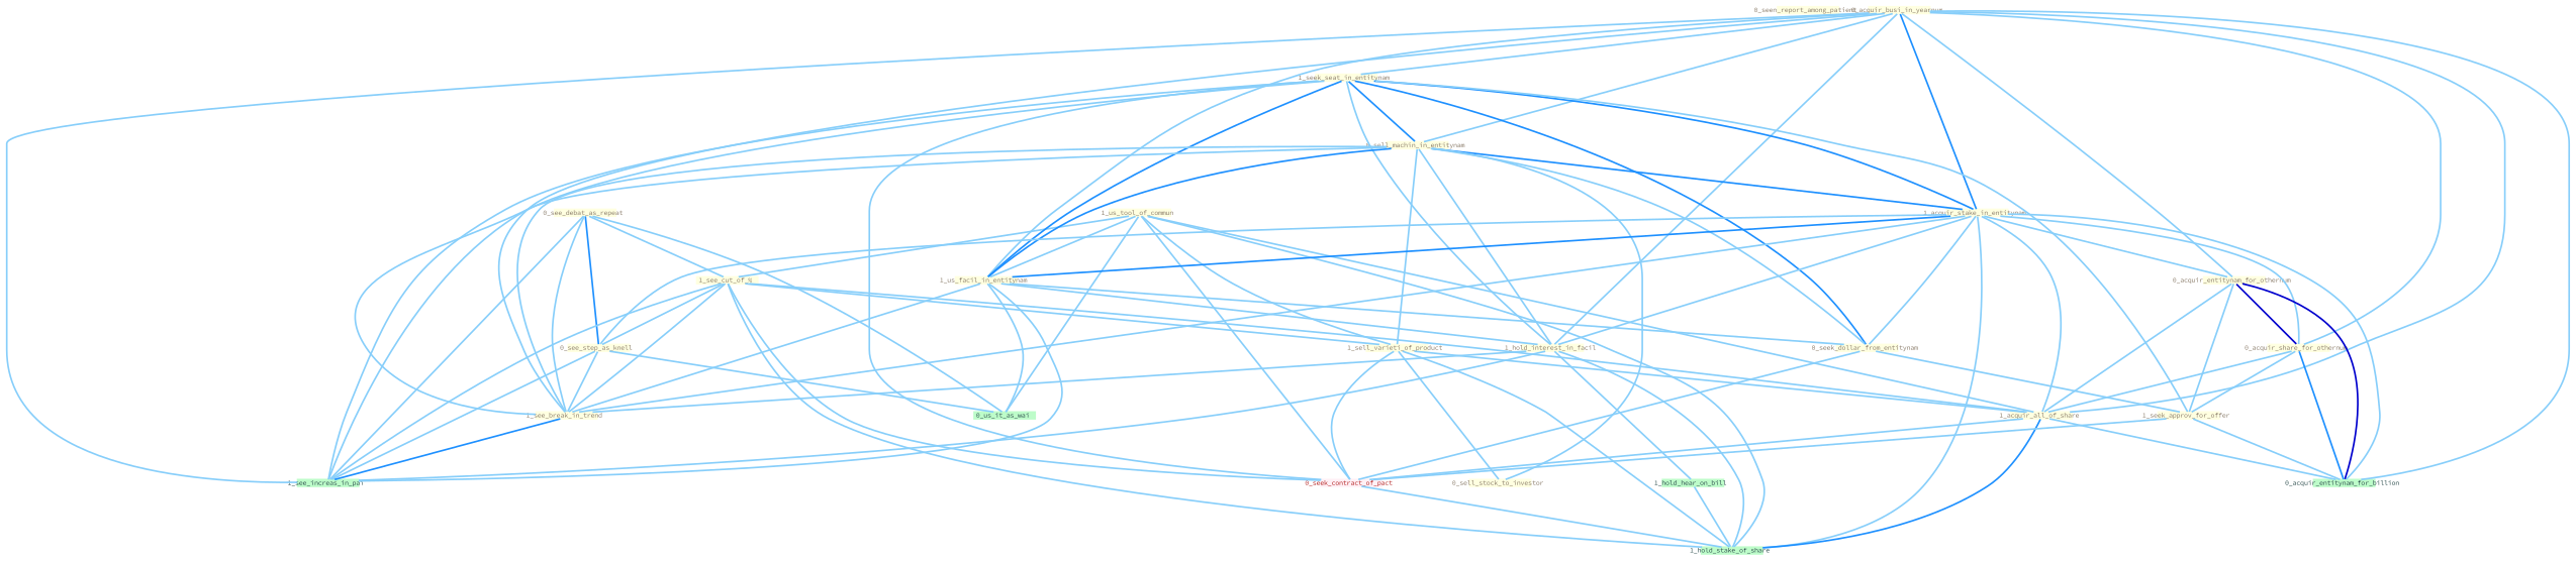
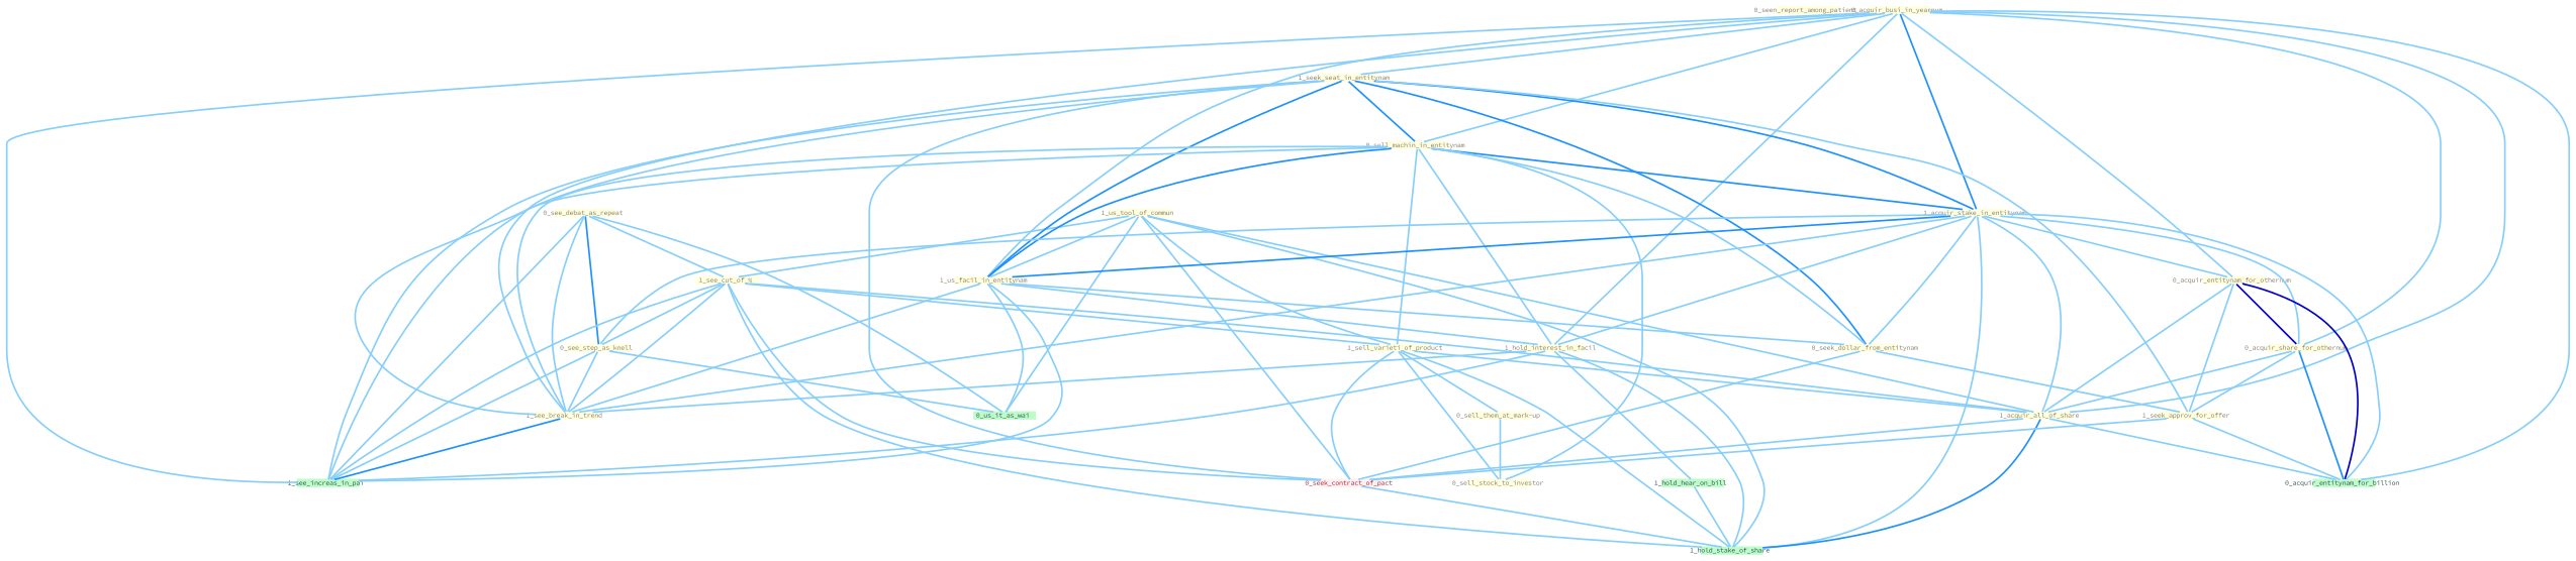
  graph {
    fontname="Source Code Pro"
    node [color="#ffffe0" fixedsize=true fontcolor="#8b7d6b" fontname="Source Code Pro" fontsize=4 shape=polygon style=filled]
    edge [color="#87cefa" fontname="Source Code Pro" w=1]
    "0_seen_report_among_patient " [height=.06 width=.5]
    "1_us_tool_of_commun " [height=.06 width=.5]
    "0_see_debat_as_repeat " [height=.06 width=.5]
    "0_acquir_busi_in_yearnum " [height=.06 width=.5]
    "1_see_cut_of_% " [height=.06 width=.5]
    "0_see_step_as_knell " [height=.06 width=.5]
    "1_seek_seat_in_entitynam " [height=.06 width=.5]
    "0_sell_machin_in_entitynam " [height=.06 width=.5]
    "1_sell_varieti_of_product " [height=.06 width=.5]
    "1_acquir_stake_in_entitynam " [height=.06 width=.5]
    "0_acquir_entitynam_for_othernum " [height=.06 width=.5]
+   "0_sell_them_at_mark-up " [height=.06 width=.5]
    "0_acquir_share_for_othernum " [height=.06 width=.5]
    "1_us_facil_in_entitynam " [height=.06 width=.5]
    "1_hold_interest_in_facil " [height=.06 width=.5]
    "0_seek_dollar_from_entitynam " [height=.06 width=.5]
    "1_acquir_all_of_share " [height=.06 width=.5]
    "0_sell_stock_to_investor " [height=.06 width=.5]
    "1_see_break_in_trend " [height=.06 width=.5]
    "1_seek_approv_for_offer " [height=.06 width=.5]
    "0_seek_contract_of_pact " [color="#fff0f5" fontcolor="#b22222" height=.06 width=.5]
    "0_us_it_as_wai " [color="#BDFCC9" fontcolor="#2f4f4f" height=.06 width=.5]
    "1_hold_stake_of_share " [color="#BDFCC9" fontcolor="#2f4f4f" height=.06 width=.5]
    "1_see_increas_in_pai " [color="#BDFCC9" fontcolor="#2f4f4f" height=.06 width=.5]
    "0_acquir_entitynam_for_billion " [color="#BDFCC9" fontcolor="#2f4f4f" height=.06 width=.5]
    "1_hold_hear_on_bill " [color="#BDFCC9" fontcolor="#2f4f4f" height=.06 width=.5]
    subgraph sub_1 {
      "0_seen_report_among_patient "
      "1_us_tool_of_commun "
      "0_see_debat_as_repeat "
      "0_acquir_busi_in_yearnum "
      "1_see_cut_of_% "
      "0_see_step_as_knell "
      "1_seek_seat_in_entitynam "
      "0_sell_machin_in_entitynam "
      "1_sell_varieti_of_product "
      "1_acquir_stake_in_entitynam "
      "0_acquir_entitynam_for_othernum "
+     "0_sell_them_at_mark-up "
      "0_acquir_share_for_othernum "
      "1_us_facil_in_entitynam "
      "1_hold_interest_in_facil "
      "0_seek_dollar_from_entitynam "
      "1_acquir_all_of_share "
      "0_sell_stock_to_investor "
      "1_see_break_in_trend "
      "1_seek_approv_for_offer "
    }
    subgraph sub_2 {
      "0_seek_contract_of_pact "
    }
    "1_us_tool_of_commun " -- "1_see_cut_of_% "
    "1_us_tool_of_commun " -- "1_sell_varieti_of_product "
    "1_us_tool_of_commun " -- "1_us_facil_in_entitynam "
    "1_us_tool_of_commun " -- "1_acquir_all_of_share "
    "1_us_tool_of_commun " -- "0_seek_contract_of_pact "
    "1_us_tool_of_commun " -- "0_us_it_as_wai "
    "1_us_tool_of_commun " -- "1_hold_stake_of_share "
    "0_see_debat_as_repeat " -- "1_see_cut_of_% "
    "0_see_debat_as_repeat " -- "0_see_step_as_knell " [color="#1e90ff" w=2]
    "0_see_debat_as_repeat " -- "1_see_break_in_trend "
    "0_see_debat_as_repeat " -- "0_us_it_as_wai "
    "0_see_debat_as_repeat " -- "1_see_increas_in_pai "
    "0_acquir_busi_in_yearnum " -- "1_seek_seat_in_entitynam "
    "0_acquir_busi_in_yearnum " -- "0_sell_machin_in_entitynam "
    "0_acquir_busi_in_yearnum " -- "1_acquir_stake_in_entitynam " [color="#1e90ff" w=2]
    "0_acquir_busi_in_yearnum " -- "0_acquir_entitynam_for_othernum "
    "0_acquir_busi_in_yearnum " -- "0_acquir_share_for_othernum "
    "0_acquir_busi_in_yearnum " -- "1_us_facil_in_entitynam "
    "0_acquir_busi_in_yearnum " -- "1_hold_interest_in_facil "
    "0_acquir_busi_in_yearnum " -- "1_acquir_all_of_share "
    "0_acquir_busi_in_yearnum " -- "1_see_break_in_trend "
    "0_acquir_busi_in_yearnum " -- "1_see_increas_in_pai "
    "0_acquir_busi_in_yearnum " -- "0_acquir_entitynam_for_billion "
    "1_see_cut_of_% " -- "0_see_step_as_knell "
    "1_see_cut_of_% " -- "1_sell_varieti_of_product "
    "1_see_cut_of_% " -- "1_acquir_all_of_share "
    "1_see_cut_of_% " -- "1_see_break_in_trend "
    "1_see_cut_of_% " -- "0_seek_contract_of_pact "
    "1_see_cut_of_% " -- "1_hold_stake_of_share "
    "1_see_cut_of_% " -- "1_see_increas_in_pai "
    "0_see_step_as_knell " -- "1_see_break_in_trend "
    "0_see_step_as_knell " -- "0_us_it_as_wai "
    "0_see_step_as_knell " -- "1_see_increas_in_pai "
    "1_seek_seat_in_entitynam " -- "0_sell_machin_in_entitynam " [color="#1e90ff" w=2]
    "1_seek_seat_in_entitynam " -- "1_acquir_stake_in_entitynam " [color="#1e90ff" w=2]
    "1_seek_seat_in_entitynam " -- "1_us_facil_in_entitynam " [color="#1e90ff" w=2]
-   "1_seek_seat_in_entitynam " -- "1_hold_interest_in_facil "
    "1_seek_seat_in_entitynam " -- "0_seek_dollar_from_entitynam " [color="#1e90ff" w=2]
    "1_seek_seat_in_entitynam " -- "1_see_break_in_trend "
    "1_seek_seat_in_entitynam " -- "1_seek_approv_for_offer "
    "1_seek_seat_in_entitynam " -- "0_seek_contract_of_pact "
    "1_seek_seat_in_entitynam " -- "1_see_increas_in_pai "
    "0_sell_machin_in_entitynam " -- "1_sell_varieti_of_product "
    "0_sell_machin_in_entitynam " -- "1_acquir_stake_in_entitynam " [color="#1e90ff" w=2]
    "0_sell_machin_in_entitynam " -- "1_us_facil_in_entitynam " [color="#1e90ff" w=2]
    "0_sell_machin_in_entitynam " -- "1_hold_interest_in_facil "
    "0_sell_machin_in_entitynam " -- "0_seek_dollar_from_entitynam "
    "0_sell_machin_in_entitynam " -- "0_sell_stock_to_investor "
    "0_sell_machin_in_entitynam " -- "1_see_break_in_trend "
    "0_sell_machin_in_entitynam " -- "1_see_increas_in_pai "
+   "1_sell_varieti_of_product " -- "0_sell_them_at_mark-up "
    "1_sell_varieti_of_product " -- "1_acquir_all_of_share "
    "1_sell_varieti_of_product " -- "0_sell_stock_to_investor "
    "1_sell_varieti_of_product " -- "0_seek_contract_of_pact "
    "1_sell_varieti_of_product " -- "1_hold_stake_of_share "
    "1_acquir_stake_in_entitynam " -- "0_see_step_as_knell "
    "1_acquir_stake_in_entitynam " -- "0_acquir_entitynam_for_othernum "
    "1_acquir_stake_in_entitynam " -- "0_acquir_share_for_othernum "
    "1_acquir_stake_in_entitynam " -- "1_us_facil_in_entitynam " [color="#1e90ff" w=2]
    "1_acquir_stake_in_entitynam " -- "1_hold_interest_in_facil "
    "1_acquir_stake_in_entitynam " -- "0_seek_dollar_from_entitynam "
    "1_acquir_stake_in_entitynam " -- "1_acquir_all_of_share "
    "1_acquir_stake_in_entitynam " -- "1_see_break_in_trend "
    "1_acquir_stake_in_entitynam " -- "1_hold_stake_of_share "
    "1_acquir_stake_in_entitynam " -- "0_acquir_entitynam_for_billion "
    "0_acquir_entitynam_for_othernum " -- "0_acquir_share_for_othernum " [color="#0000cd" w=3]
    "0_acquir_entitynam_for_othernum " -- "1_acquir_all_of_share "
    "0_acquir_entitynam_for_othernum " -- "1_seek_approv_for_offer "
    "0_acquir_entitynam_for_othernum " -- "0_acquir_entitynam_for_billion " [color="#0000cd" w=3]
+   "0_sell_them_at_mark-up " -- "0_sell_stock_to_investor "
    "0_acquir_share_for_othernum " -- "1_acquir_all_of_share "
    "0_acquir_share_for_othernum " -- "1_seek_approv_for_offer "
    "0_acquir_share_for_othernum " -- "0_acquir_entitynam_for_billion " [color="#1e90ff" w=2]
    "1_us_facil_in_entitynam " -- "1_hold_interest_in_facil "
    "1_us_facil_in_entitynam " -- "0_seek_dollar_from_entitynam "
    "1_us_facil_in_entitynam " -- "1_see_break_in_trend "
    "1_us_facil_in_entitynam " -- "0_us_it_as_wai "
    "1_us_facil_in_entitynam " -- "1_see_increas_in_pai "
    "1_hold_interest_in_facil " -- "1_see_break_in_trend "
    "1_hold_interest_in_facil " -- "1_hold_stake_of_share "
    "1_hold_interest_in_facil " -- "1_see_increas_in_pai "
    "1_hold_interest_in_facil " -- "1_hold_hear_on_bill "
    "0_seek_dollar_from_entitynam " -- "1_seek_approv_for_offer "
    "0_seek_dollar_from_entitynam " -- "0_seek_contract_of_pact "
    "1_acquir_all_of_share " -- "0_seek_contract_of_pact "
    "1_acquir_all_of_share " -- "1_hold_stake_of_share " [color="#1e90ff" w=2]
    "1_acquir_all_of_share " -- "0_acquir_entitynam_for_billion "
    "1_see_break_in_trend " -- "1_see_increas_in_pai " [color="#1e90ff" w=2]
    "1_seek_approv_for_offer " -- "0_seek_contract_of_pact "
    "1_seek_approv_for_offer " -- "0_acquir_entitynam_for_billion "
    "0_seek_contract_of_pact " -- "1_hold_stake_of_share "
    "1_hold_hear_on_bill " -- "1_hold_stake_of_share "
  }
